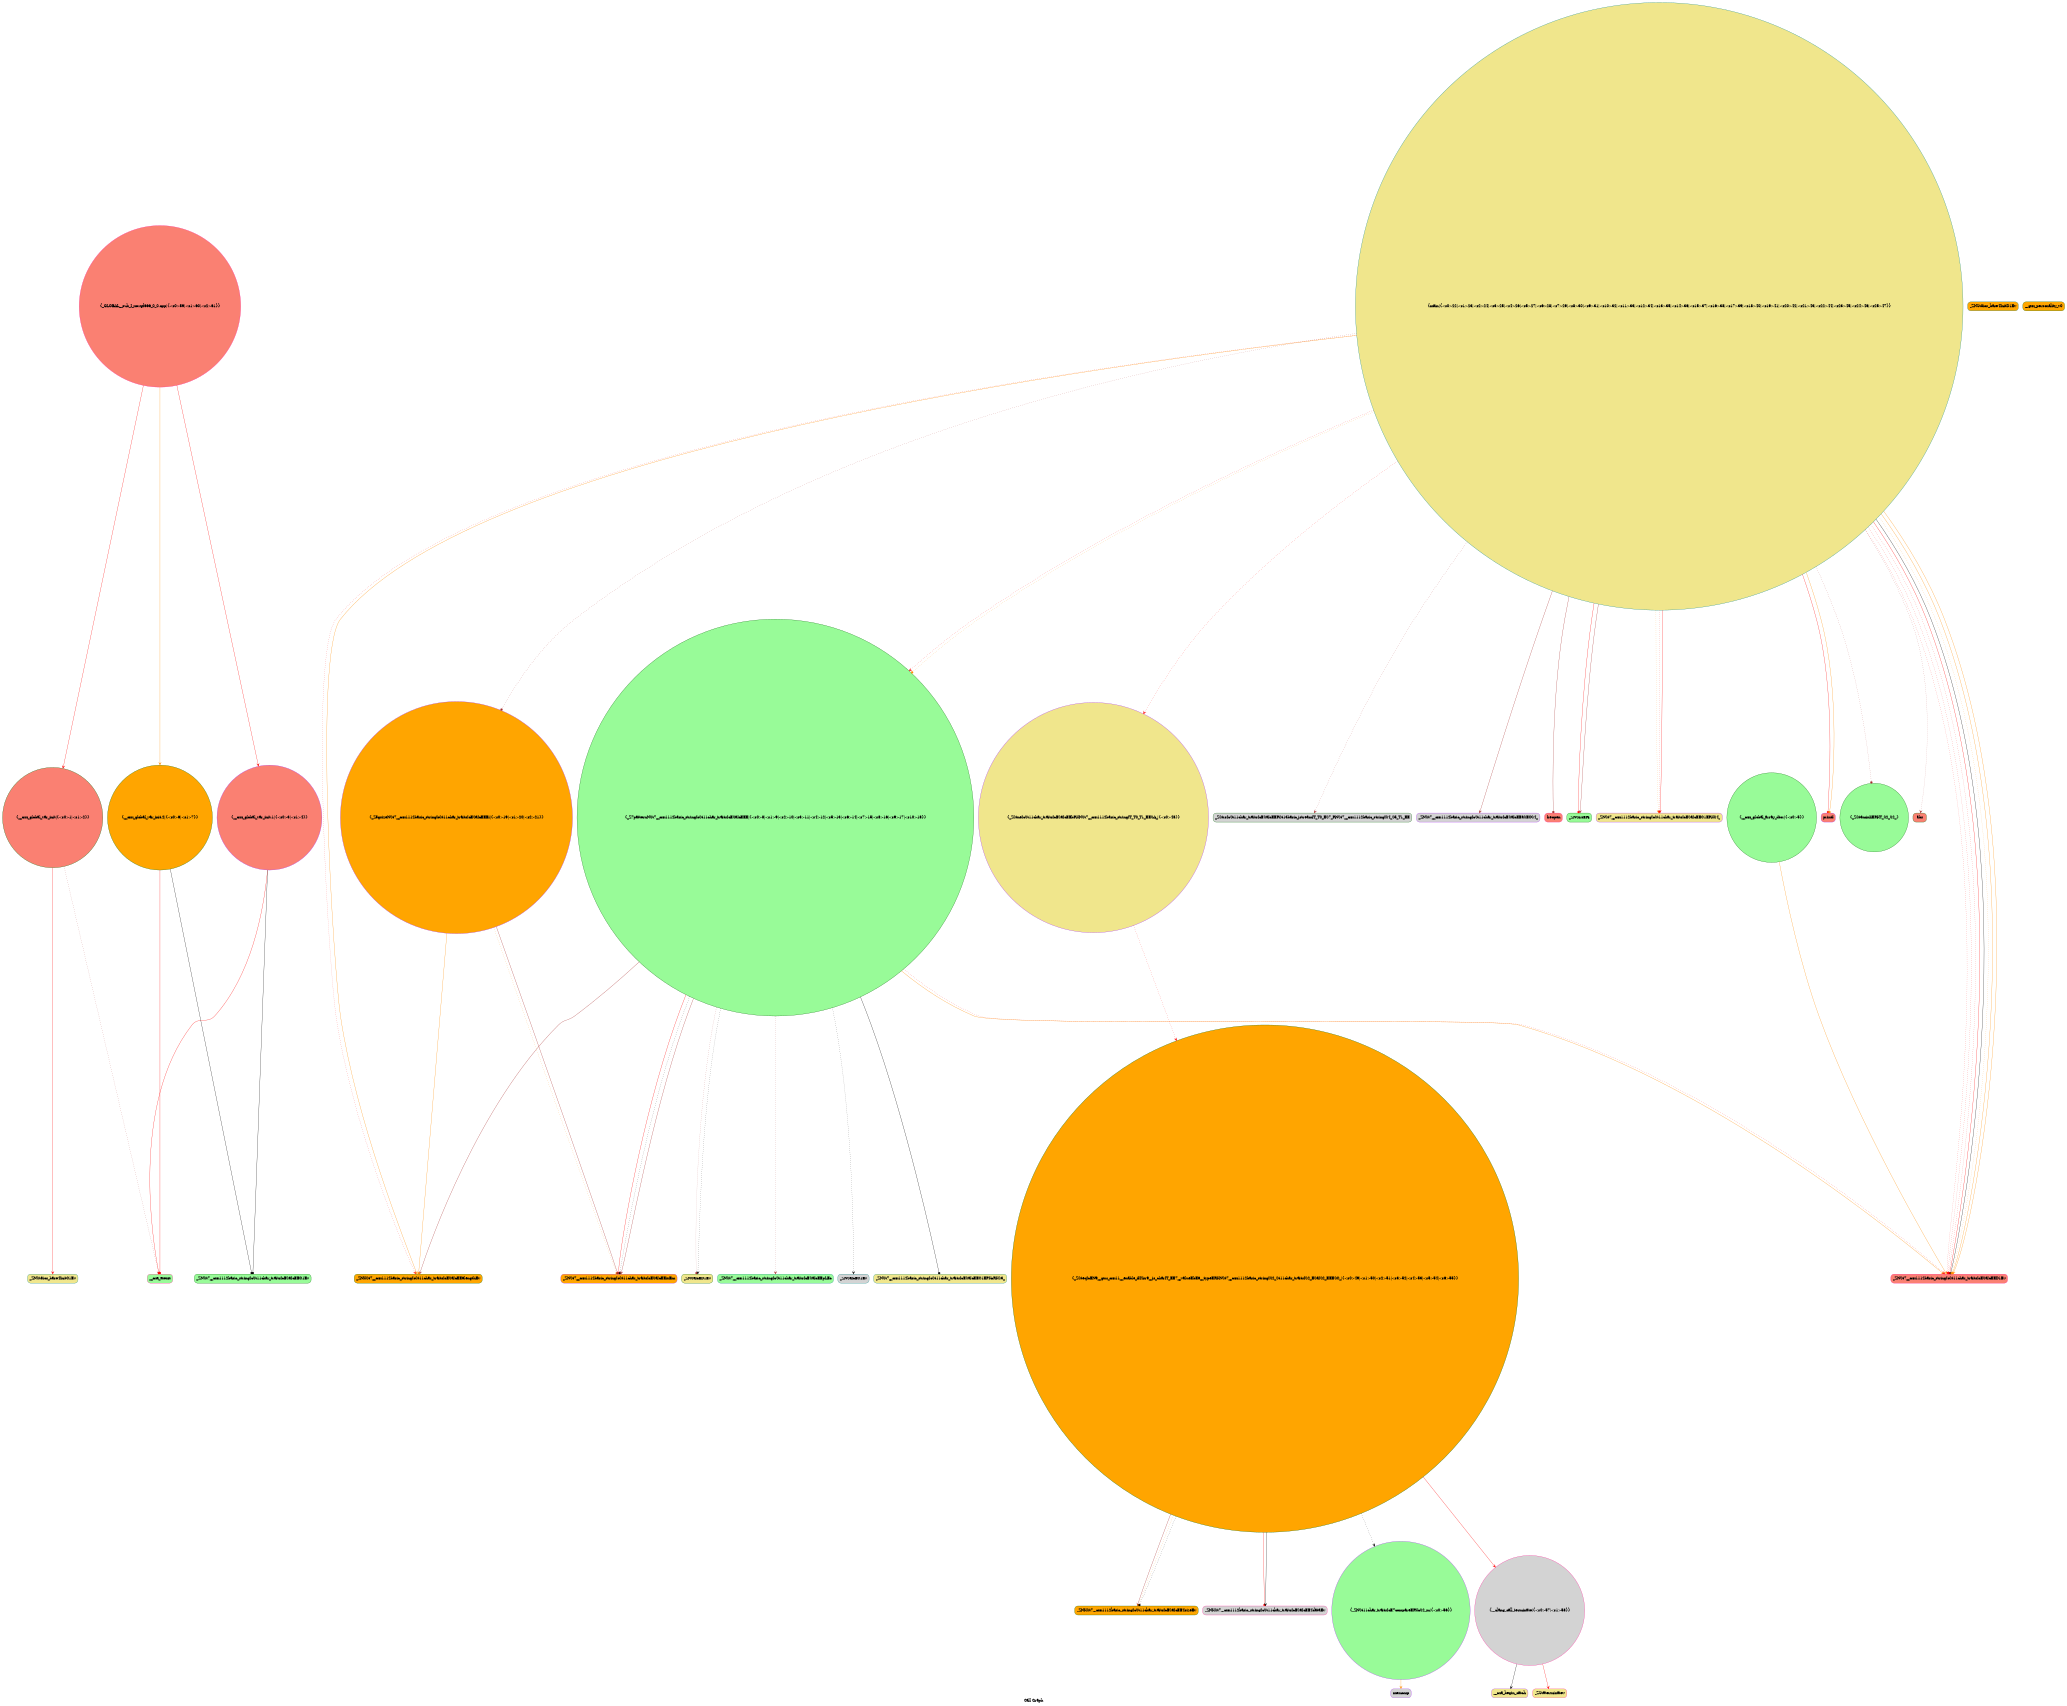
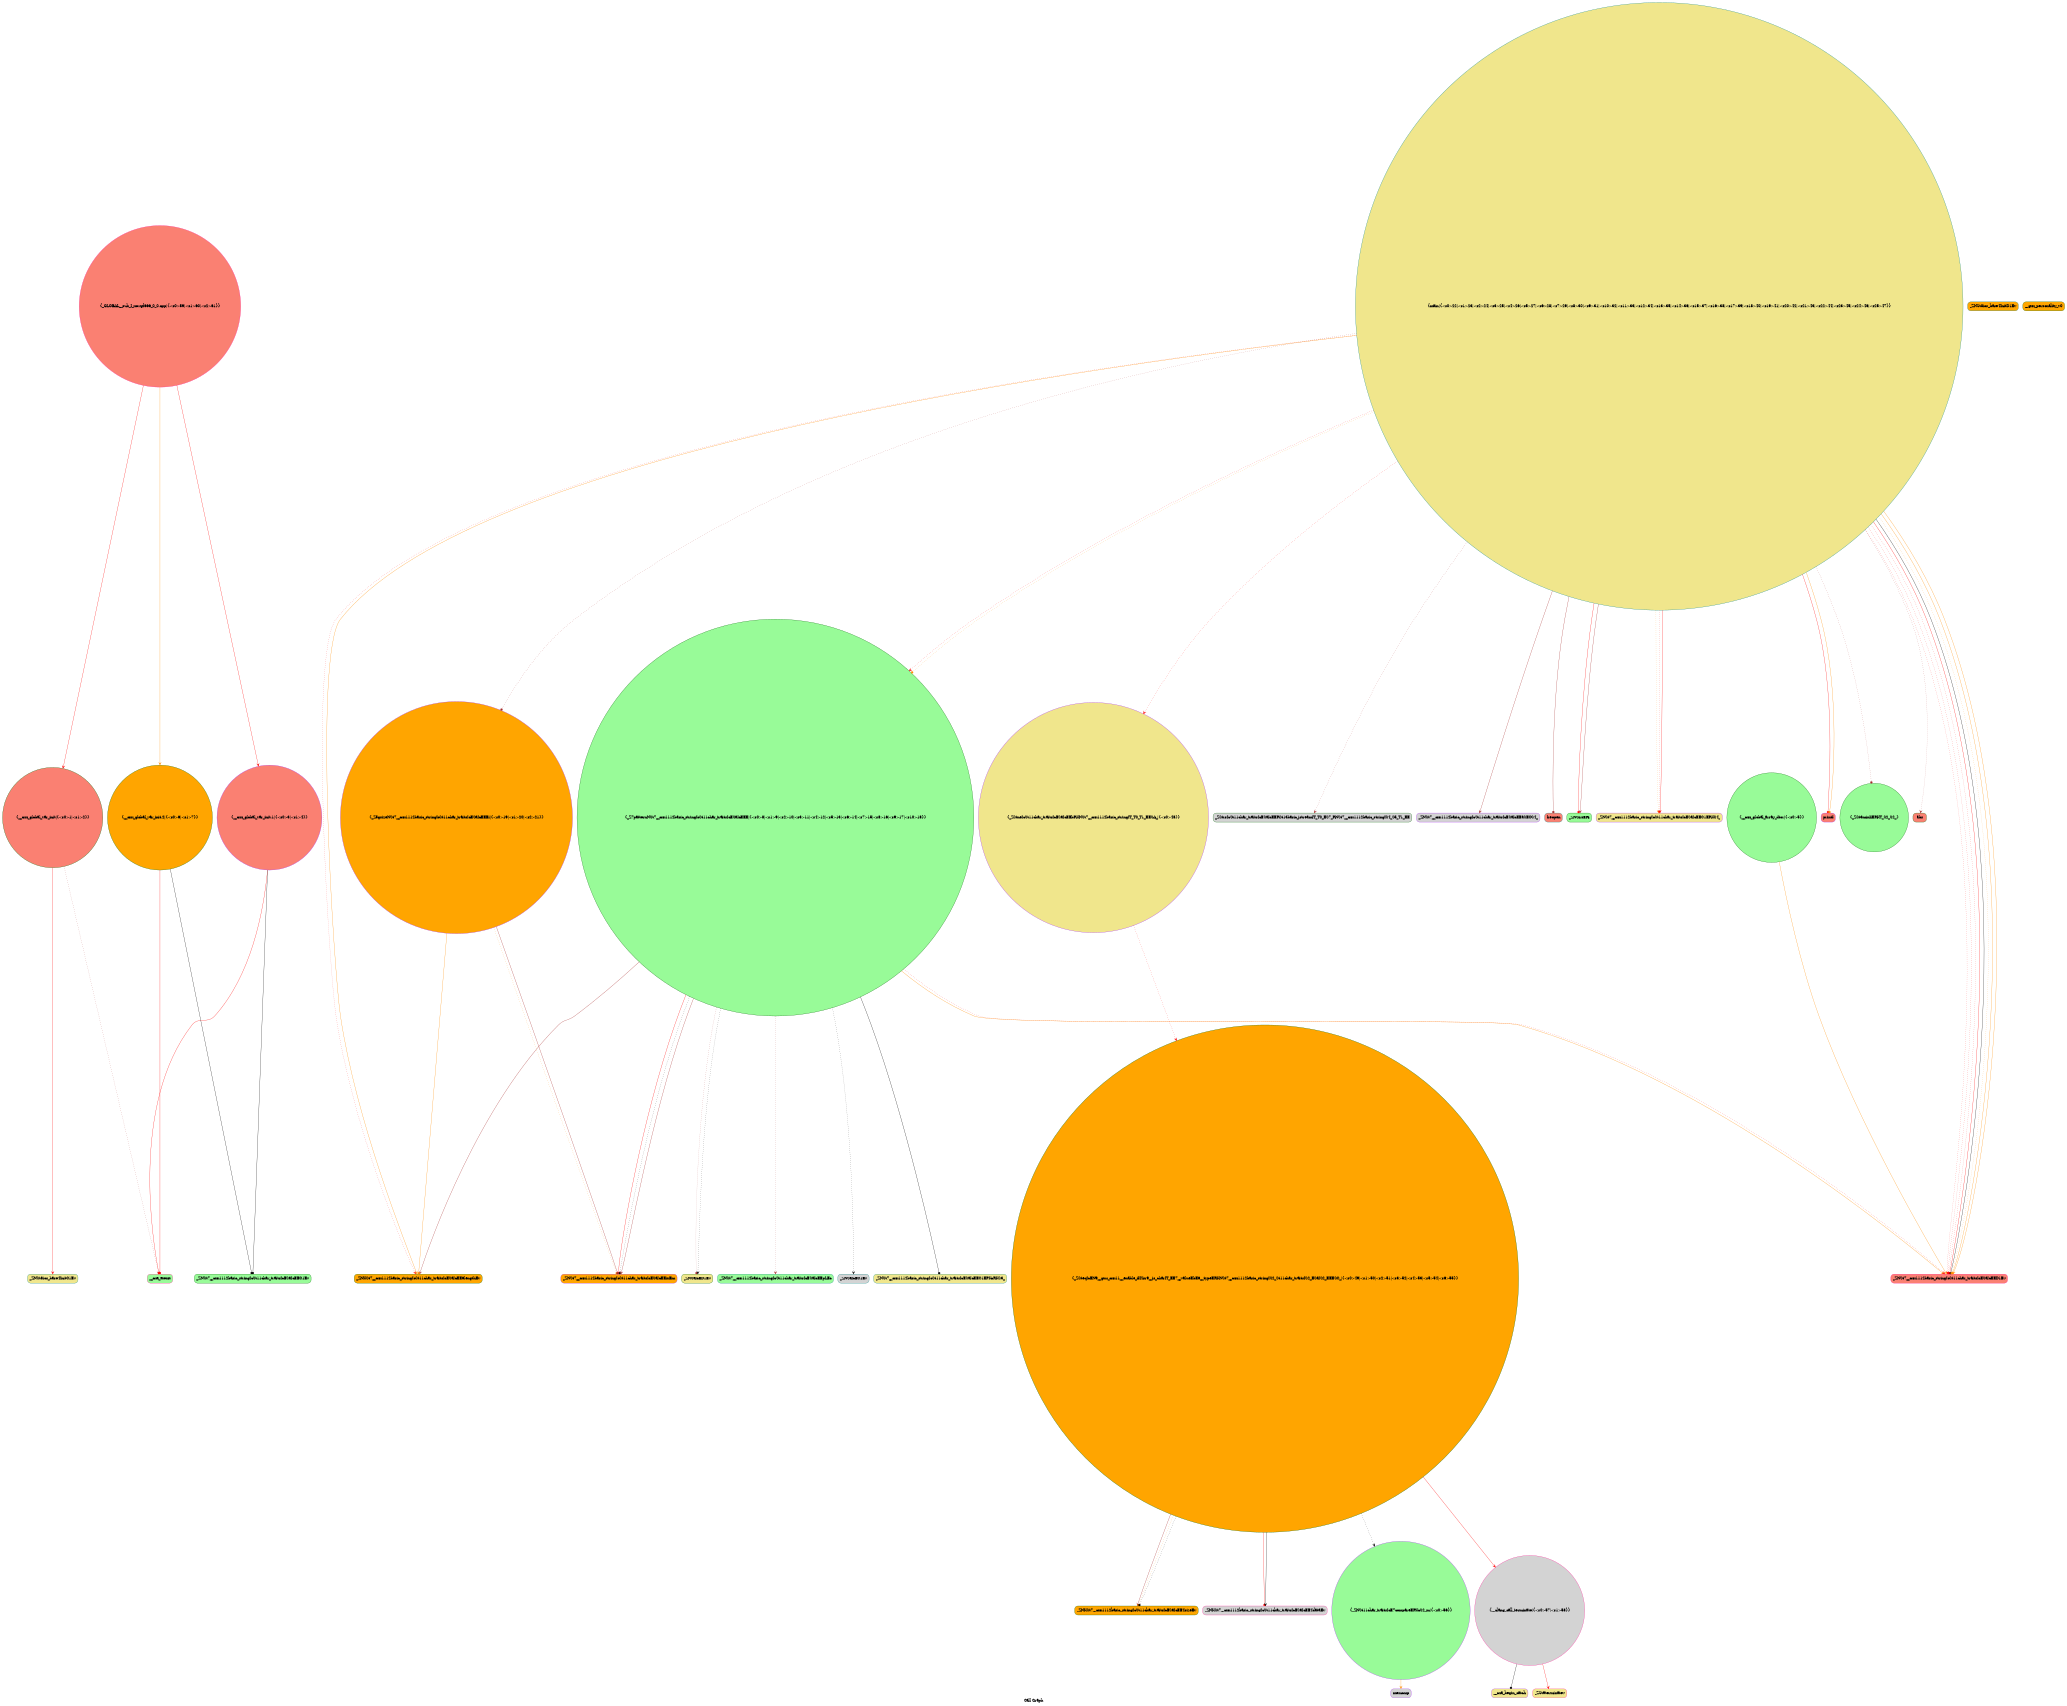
  digraph {
    label="Call Graph"
    node [color=darkgreen fillcolor=khaki shape=Mrecord style=filled]
    edge [arrowhead=vee color=red style=solid tailport=s0]
    n1 [fillcolor=salmon label="{__cxx_global_var_init|{<s0>1|<s1>2}}" shape=circle]
    n2 [color=teal label="{_ZNSt8ios_base4InitC1Ev}"]
    n3 [color=deeppink fillcolor=palegreen label="{__cxa_atexit}"]
    n4 [fillcolor=salmon label="{abs}"]
    n5 [color=deeppink fillcolor=salmon label="{_ZNSt7__cxx1112basic_stringIcSt11char_traitsIcESaIcEED1Ev}"]
    n6 [color=purple label="{__cxa_begin_catch}"]
    n7 [fillcolor=orange label="{_ZNKSt7__cxx1112basic_stringIcSt11char_traitsIcESaIcEE6lengthEv}"]
    n8 [fillcolor=lightgrey label="{_ZStrsIcSt11char_traitsIcESaIcEERSt13basic_istreamIT_T0_ES7_RNSt7__cxx1112basic_stringIS4_S5_T1_EE}"]
    n9 [color=teal fillcolor=orange label="{_ZNSt8ios_base4InitD1Ev}"]
    n10 [fillcolor=orange label="{_ZSteqIcEN9__gnu_cxx11__enable_ifIXsr9__is_charIT_EE7__valueEbE6__typeERKNSt7__cxx1112basic_stringIS2_St11char_traitsIS2_ESaIS2_EEESC_|{<s0>49|<s1>50|<s2>51|<s3>52|<s4>53|<s5>54|<s6>55}}" shape=circle]
    n11 [fillcolor=orange label="{_ZNKSt7__cxx1112basic_stringIcSt11char_traitsIcESaIcEE4sizeEv}"]
    n12 [color=deeppink fillcolor=lightgrey label="{_ZNKSt7__cxx1112basic_stringIcSt11char_traitsIcESaIcEE4dataEv}"]
    n13 [color=purple fillcolor=palegreen label="{_ZNSt11char_traitsIcE7compareEPKcS2_m|{<s0>56}}" shape=circle]
    n14 [color=deeppink fillcolor=lightgrey label="{__clang_call_terminate|{<s0>57|<s1>58}}" shape=circle]
    n15 [color=purple fillcolor=lightgrey label="{memcmp}"]
    n16 [color=deeppink label="{_ZSt9terminatev}"]
    n17 [fillcolor=palegreen label="{_Z7patternNSt7__cxx1112basic_stringIcSt11char_traitsIcESaIcEEE|{<s0>8|<s1>9|<s2>10|<s3>11|<s4>12|<s5>13|<s6>14|<s7>15|<s8>16|<s9>17|<s10>18}}" shape=circle]
    n18 [color=teal fillcolor=lightgrey label="{_ZNSaIcEC1Ev}"]
    n19 [color=teal label="{_ZNSt7__cxx1112basic_stringIcSt11char_traitsIcESaIcEEC1EPKcRKS3_}"]
    n20 [label="{_ZNSaIcED1Ev}"]
    n21 [color=purple fillcolor=orange label="{_ZNSt7__cxx1112basic_stringIcSt11char_traitsIcESaIcEEixEm}"]
    n22 [color=teal fillcolor=palegreen label="{_ZNSt7__cxx1112basic_stringIcSt11char_traitsIcESaIcEEpLEc}"]
    n23 [color=purple fillcolor=lightgrey label="{_ZNSt7__cxx1112basic_stringIcSt11char_traitsIcESaIcEEaSEOS4_}"]
    n24 [color=purple fillcolor=salmon label="{__cxx_global_var_init.1|{<s0>3|<s1>4}}" shape=circle]
    n25 [fillcolor=palegreen label="{_ZNSt7__cxx1112basic_stringIcSt11char_traitsIcESaIcEEC1Ev}"]
    n26 [color=teal label="{main|{<s0>22|<s1>23|<s2>24|<s3>25|<s4>26|<s5>27|<s6>28|<s7>29|<s8>30|<s9>31|<s10>32|<s11>33|<s12>34|<s13>35|<s14>36|<s15>37|<s16>38|<s17>39|<s18>40|<s19>41|<s20>42|<s21>43|<s22>44|<s23>45|<s24>46|<s25>47}}" shape=circle]
-   n27 [color=deeppink fillcolor=salmon label="{freopen}"]
+   n27 [color=teal fillcolor=salmon label="{freopen}"]
    n28 [fillcolor=palegreen label="{_ZNSirsERi}"]
    n29 [color=purple label="{_ZNSt7__cxx1112basic_stringIcSt11char_traitsIcESaIcEEC1ERKS4_}"]
    n30 [color=purple label="{_ZStneIcSt11char_traitsIcESaIcEEbRKNSt7__cxx1112basic_stringIT_T0_T1_EESA_|{<s0>48}}" shape=circle]
    n31 [color=purple fillcolor=salmon label="{printf}"]
    n32 [color=purple fillcolor=orange label="{_Z5gsizeNSt7__cxx1112basic_stringIcSt11char_traitsIcESaIcEEEi|{<s0>19|<s1>20|<s2>21}}" shape=circle]
    n33 [fillcolor=palegreen label="{_ZSt3minIiERKT_S2_S2_}" shape=circle]
    n34 [fillcolor=palegreen label="{__cxx_global_array_dtor|{<s0>5}}" shape=circle]
    n35 [fillcolor=orange label="{__cxx_global_var_init.2|{<s0>6|<s1>7}}" shape=circle]
    n36 [color=deeppink fillcolor=salmon label="{_GLOBAL__sub_I_xcwgf666_0_0.cpp|{<s0>59|<s1>60|<s2>61}}" shape=circle]
    n37 [fillcolor=orange label="{__gxx_personality_v0}"]
    n1 -> n2
    n1 -> n3 [color=brown style=dotted tailport=s1]
    n10 -> n11 [color=brown]
    n10 -> n11 [arrowhead=dot color=darkorange style=dotted tailport=s1]
    n10 -> n11 [arrowhead=dot color=black style=dotted tailport=s4]
    n10 -> n12 [arrowhead=dot tailport=s2]
    n10 -> n12 [color=black tailport=s3]
    n10 -> n13 [color=black style=dotted tailport=s5]
    n10 -> n14 [tailport=s6]
    n13 -> n15 [color=darkorange]
-   n14 -> n6 [color=black]
+   n14 -> n6 [arrowhead=dot color=black]
    n14 -> n16 [tailport=s1]
    n17 -> n5 [color=darkorange tailport=s9]
    n17 -> n5 [style=dotted tailport=s10]
    n17 -> n7 [color=brown tailport=s3]
    n17 -> n18 [color=black style=dotted]
    n17 -> n19 [arrowhead=dot color=black tailport=s1]
    n17 -> n20 [arrowhead=dot color=brown style=dotted tailport=s2]
    n17 -> n20 [color=black style=dotted tailport=s8]
    n17 -> n21 [tailport=s4]
    n17 -> n21 [arrowhead=dot color=black style=dotted tailport=s5]
    n17 -> n21 [color=brown tailport=s6]
    n17 -> n22 [color=brown style=dotted tailport=s7]
    n24 -> n3 [arrowhead=dot tailport=s1]
    n24 -> n25 [arrowhead=dot color=black]
    n26 -> n4 [color=brown style=dotted tailport=s22]
    n26 -> n5 [style=dotted tailport=s7]
    n26 -> n5 [arrowhead=dot style=dotted tailport=s8]
    n26 -> n5 [arrowhead=dot style=dotted tailport=s12]
    n26 -> n5 [arrowhead=dot tailport=s13]
    n26 -> n5 [arrowhead=dot color=black tailport=s14]
    n26 -> n5 [arrowhead=dot color=darkorange style=dotted tailport=s15]
    n26 -> n5 [arrowhead=dot color=darkorange tailport=s20]
    n26 -> n5 [color=darkorange tailport=s21]
    n26 -> n7 [style=dotted tailport=s17]
    n26 -> n7 [color=darkorange tailport=s24]
    n26 -> n8 [color=brown style=dotted tailport=s3]
    n26 -> n17 [style=dotted tailport=s5]
    n26 -> n17 [arrowhead=dot color=darkorange style=dotted tailport=s10]
    n26 -> n23 [color=brown tailport=s6]
    n26 -> n27 [arrowhead=dot color=brown]
    n26 -> n28 [arrowhead=dot tailport=s1]
    n26 -> n28 [color=brown tailport=s2]
    n26 -> n29 [color=darkorange style=dotted tailport=s4]
    n26 -> n29 [style=dotted tailport=s9]
    n26 -> n29 [tailport=s18]
    n26 -> n30 [style=dotted tailport=s11]
    n26 -> n31 [arrowhead=dot tailport=s16]
    n26 -> n31 [arrowhead=dot color=darkorange tailport=s25]
    n26 -> n32 [arrowhead=dot color=brown style=dotted tailport=s19]
    n26 -> n33 [arrowhead=dot color=brown style=dotted tailport=s23]
    n30 -> n10 [style=dotted]
    n32 -> n7 [arrowhead=dot color=darkorange]
    n32 -> n21 [arrowhead=dot color=darkorange style=dotted tailport=s1]
    n32 -> n21 [arrowhead=dot color=brown tailport=s2]
    n34 -> n5 [color=darkorange]
    n35 -> n3 [arrowhead=dot tailport=s1]
    n35 -> n25 [arrowhead=dot color=black]
    n36 -> n1
    n36 -> n24 [tailport=s1]
    n36 -> n35 [color=darkorange tailport=s2]
  }
